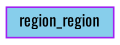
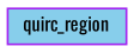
  digraph {
    rankdir=LR
    fontname=Oswald
-   n1 [color=purple fillcolor=skyblue fontname=Oswald fontsize=10 height=0.2 label=region_region shape=record style=filled width=0.4]
+   n1 [color=purple fillcolor=skyblue fontname=Oswald fontsize=10 height=0.2 label=quirc_region shape=record style=filled width=0.4]
  }
